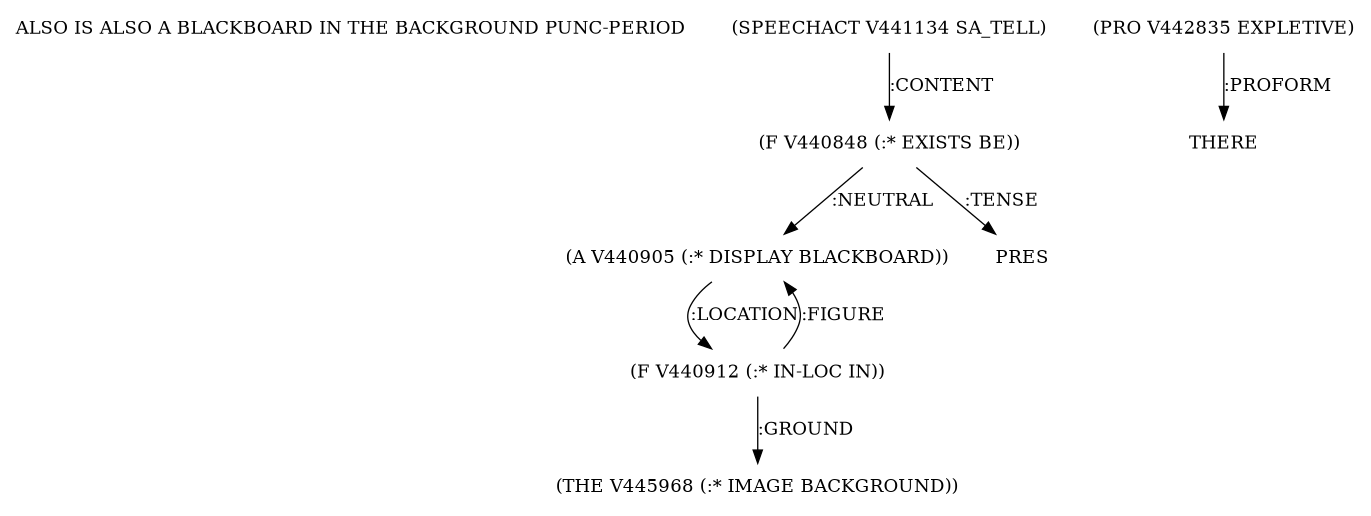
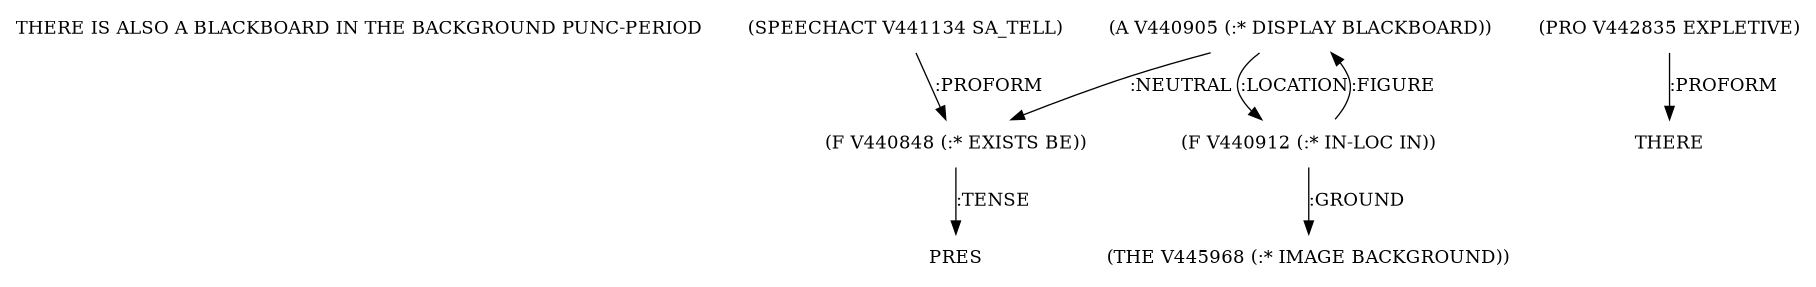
  digraph {
    node [shape=none]
-   "THERE IS ALSO A BLACKBOARD IN THE BACKGROUND PUNC-PERIOD" [label="ALSO IS ALSO A BLACKBOARD IN THE BACKGROUND PUNC-PERIOD"]
+   "THERE IS ALSO A BLACKBOARD IN THE BACKGROUND PUNC-PERIOD"
    n2 [label="(SPEECHACT V441134 SA_TELL)"]
    n3 [label="(F V440848 (:* EXISTS BE))"]
    n4 [label="(A V440905 (:* DISPLAY BLACKBOARD))"]
    n5 [label=PRES]
    n6 [label="(F V440912 (:* IN-LOC IN))"]
    n7 [label="(THE V445968 (:* IMAGE BACKGROUND))"]
    n8 [label="(PRO V442835 EXPLETIVE)"]
    n9 [label=THERE]
-   n2 -> n3 [label=":CONTENT"]
-   n3 -> n4 [label=":NEUTRAL"]
+   n2 -> n3 [label=":PROFORM"]
+   n4 -> n3 [label=":NEUTRAL"]
    n3 -> n5 [label=":TENSE"]
    n4 -> n6 [label=":LOCATION"]
    n6 -> n4 [label=":FIGURE"]
    n6 -> n7 [label=":GROUND"]
    n8 -> n9 [label=":PROFORM"]
  }
